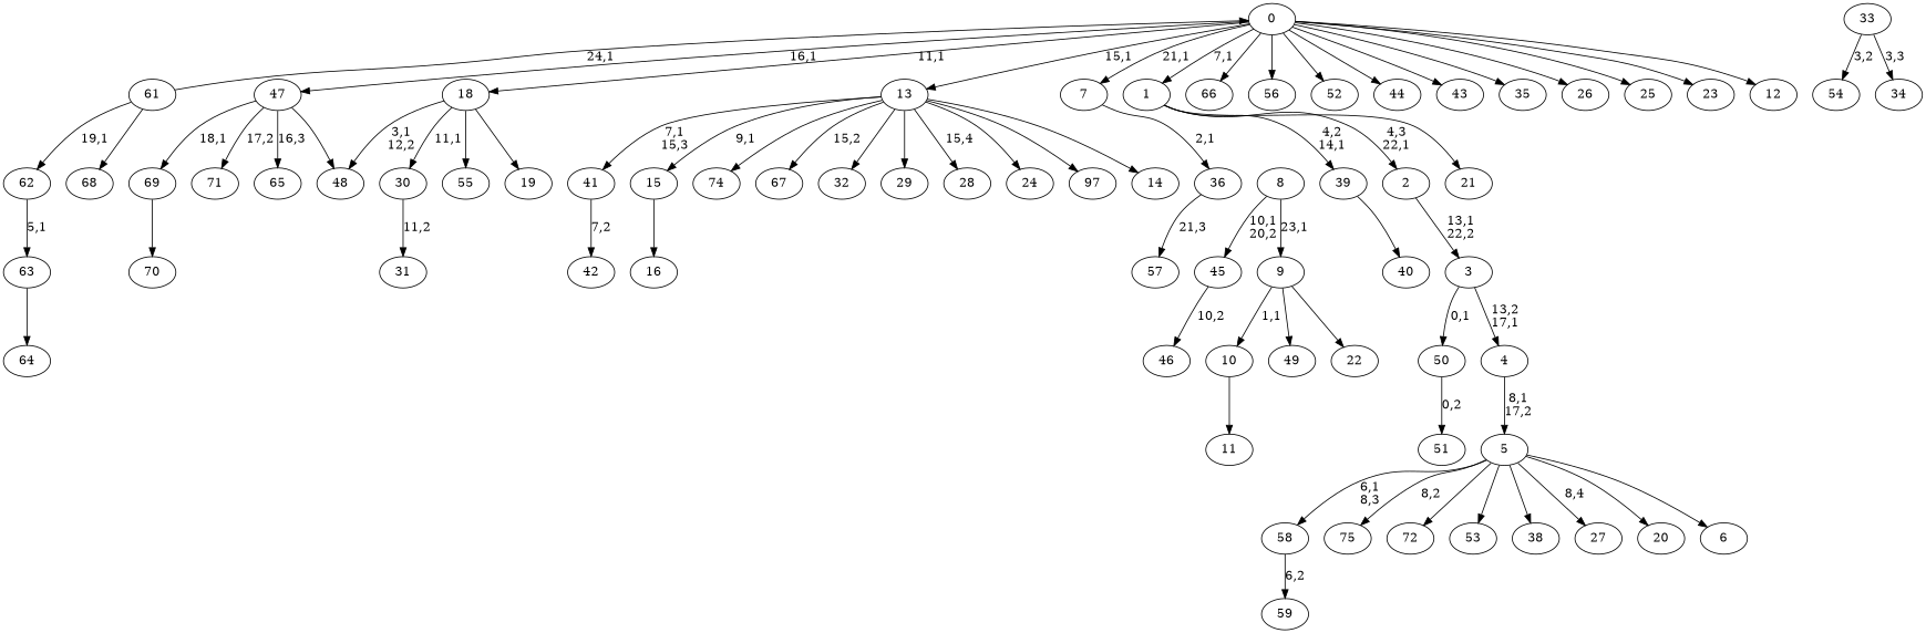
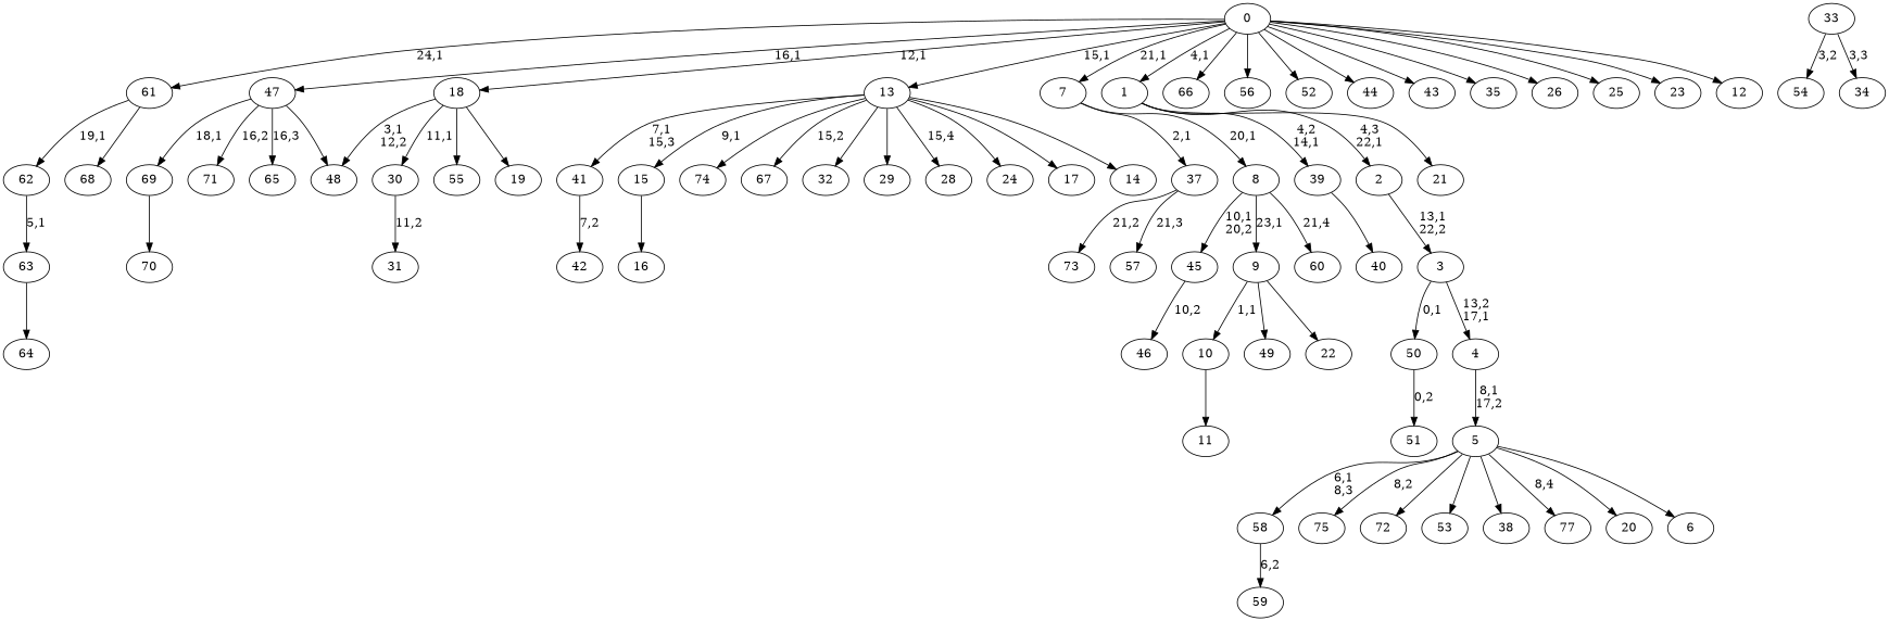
  digraph {
    69
    70
    63
    64
    62
    61
    68
    58
    59
    50
    51
    47
    71
    65
    48
    45
    46
    41
    42
    39
    40
-   36
+   36 [label=37]
+   73
    57
    33
    54
    34
    30
    31
    18
    55
    19
    15
    16
    13
    74
    67
    32
    29
    28
    24
-   17 [label=97]
+   17
    14
    10
    11
    9
    49
    22
    8
+   60
    7
    5
    75
    72
    53
    38
-   27
+   27 [label=77]
    20
    6
    4
    3
    2
    1
    21
    0
    66
    56
    52
    44
    43
    35
    26
    25
    23
    12
    69 -> 70
    63 -> 64
    62 -> 63 [label="5,1"]
    61 -> 62 [label="19,1"]
    61 -> 68
    58 -> 59 [label="6,2"]
    50 -> 51 [label="0,2"]
    47 -> 69 [label="18,1"]
-   47 -> 71 [label="17,2"]
+   47 -> 71 [label="16,2"]
    47 -> 65 [label="16,3"]
    47 -> 48
    45 -> 46 [label="10,2"]
    41 -> 42 [label="7,2"]
    39 -> 40
+   36 -> 73 [label="21,2"]
    36 -> 57 [label="21,3"]
    33 -> 54 [label="3,2"]
    33 -> 34 [label="3,3"]
    30 -> 31 [label="11,2"]
    18 -> 48 [label="3,1\n12,2"]
    18 -> 30 [label="11,1"]
    18 -> 55
    18 -> 19
    15 -> 16
    13 -> 41 [label="7,1\n15,3"]
    13 -> 15 [label="9,1"]
    13 -> 74
    13 -> 67 [label="15,2"]
    13 -> 32
    13 -> 29
    13 -> 28 [label="15,4"]
    13 -> 24
    13 -> 17
    13 -> 14
    10 -> 11
    9 -> 10 [label="1,1"]
    9 -> 49
    9 -> 22
    8 -> 45 [label="10,1\n20,2"]
    8 -> 9 [label="23,1"]
+   8 -> 60 [label="21,4"]
    7 -> 36 [label="2,1"]
+   7 -> 8 [label="20,1"]
    5 -> 58 [label="6,1\n8,3"]
    5 -> 75 [label="8,2"]
    5 -> 72
    5 -> 53
    5 -> 38
    5 -> 27 [label="8,4"]
    5 -> 20
    5 -> 6
    4 -> 5 [label="8,1\n17,2"]
    3 -> 50 [label="0,1"]
    3 -> 4 [label="13,2\n17,1"]
    2 -> 3 [label="13,1\n22,2"]
    1 -> 39 [label="4,2\n14,1"]
    1 -> 2 [label="4,3\n22,1"]
    1 -> 21
-   61 -> 0 [label="24,1"]
+   0 -> 61 [label="24,1"]
    0 -> 47 [label="16,1"]
-   0 -> 18 [label="11,1"]
+   0 -> 18 [label="12,1"]
    0 -> 13 [label="15,1"]
    0 -> 7 [label="21,1"]
-   0 -> 1 [label="7,1"]
+   0 -> 1 [label="4,1"]
    0 -> 66
    0 -> 56
    0 -> 52
    0 -> 44
    0 -> 43
    0 -> 35
    0 -> 26
    0 -> 25
    0 -> 23
    0 -> 12
  }
